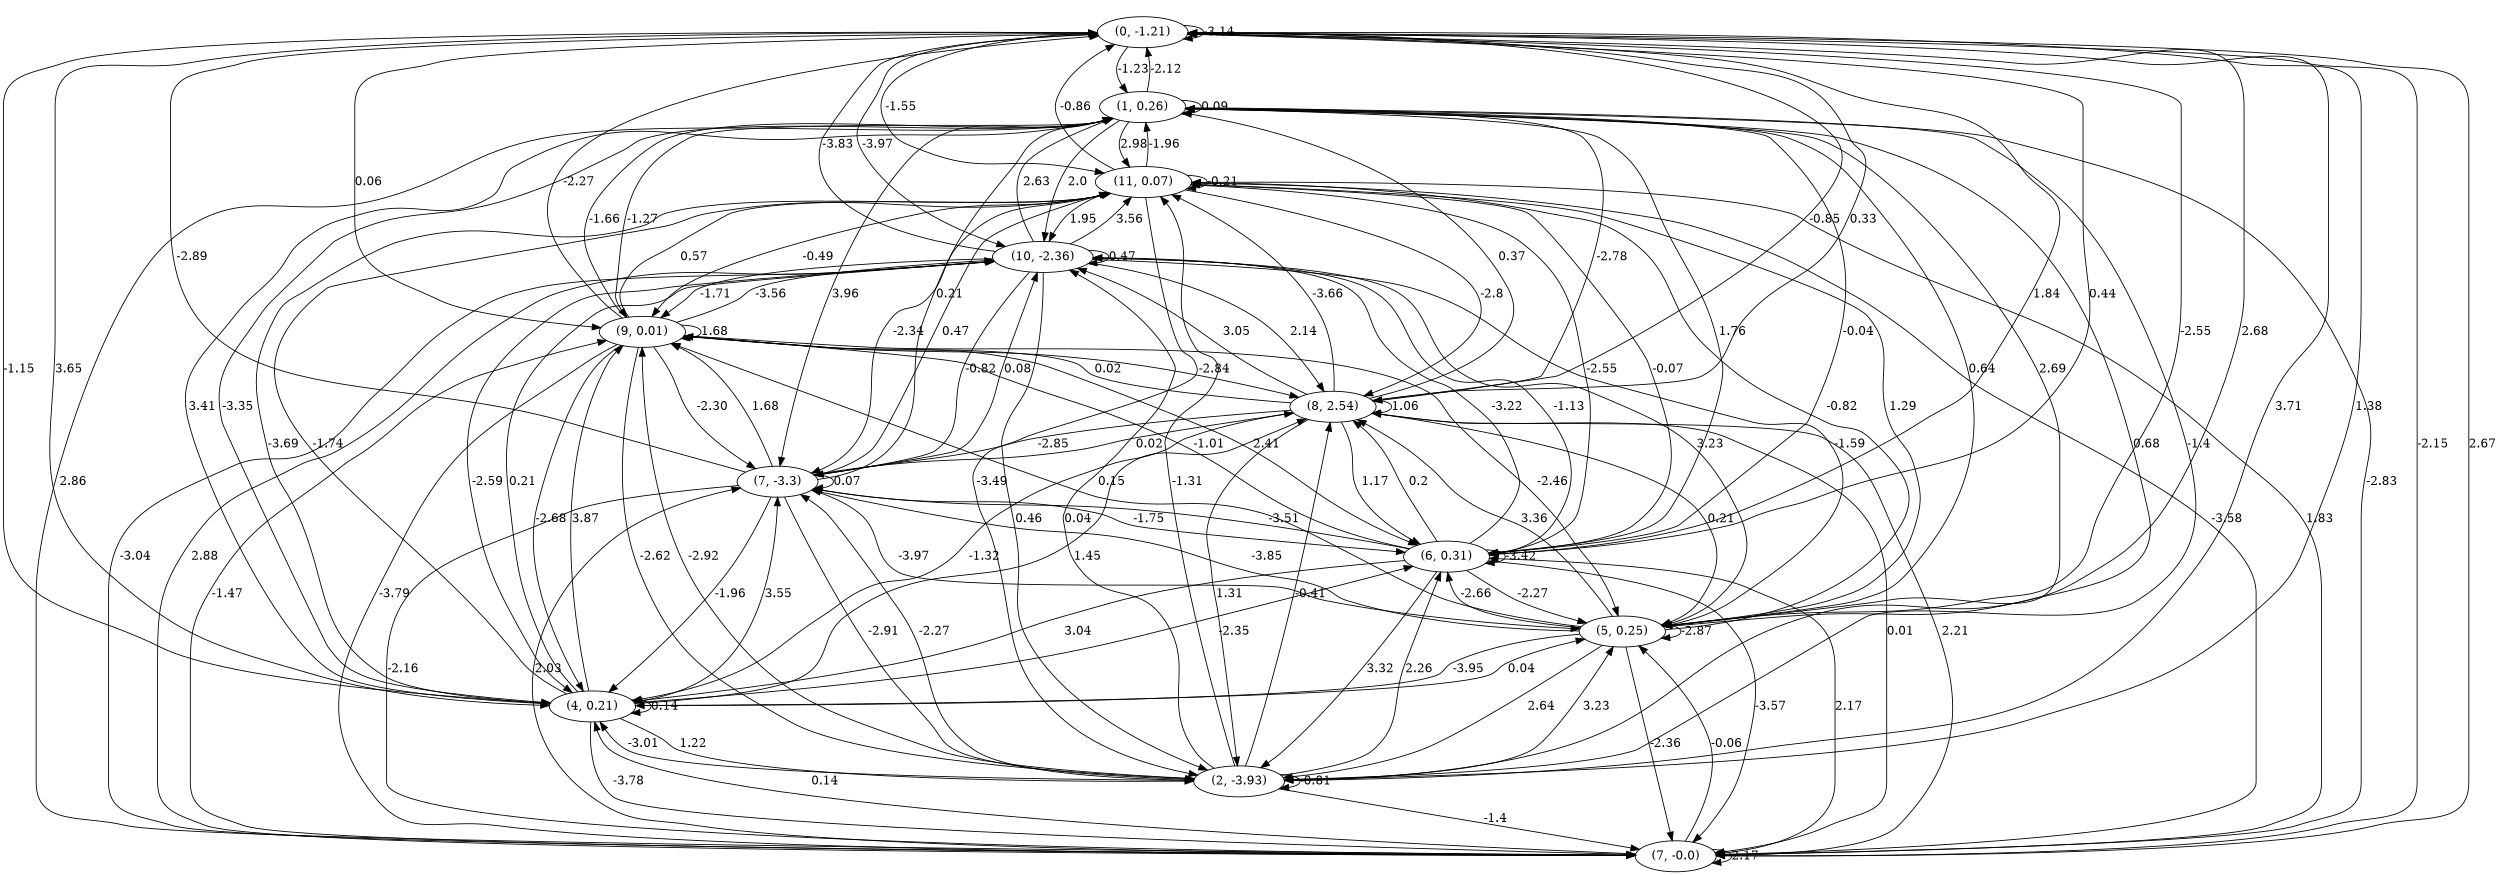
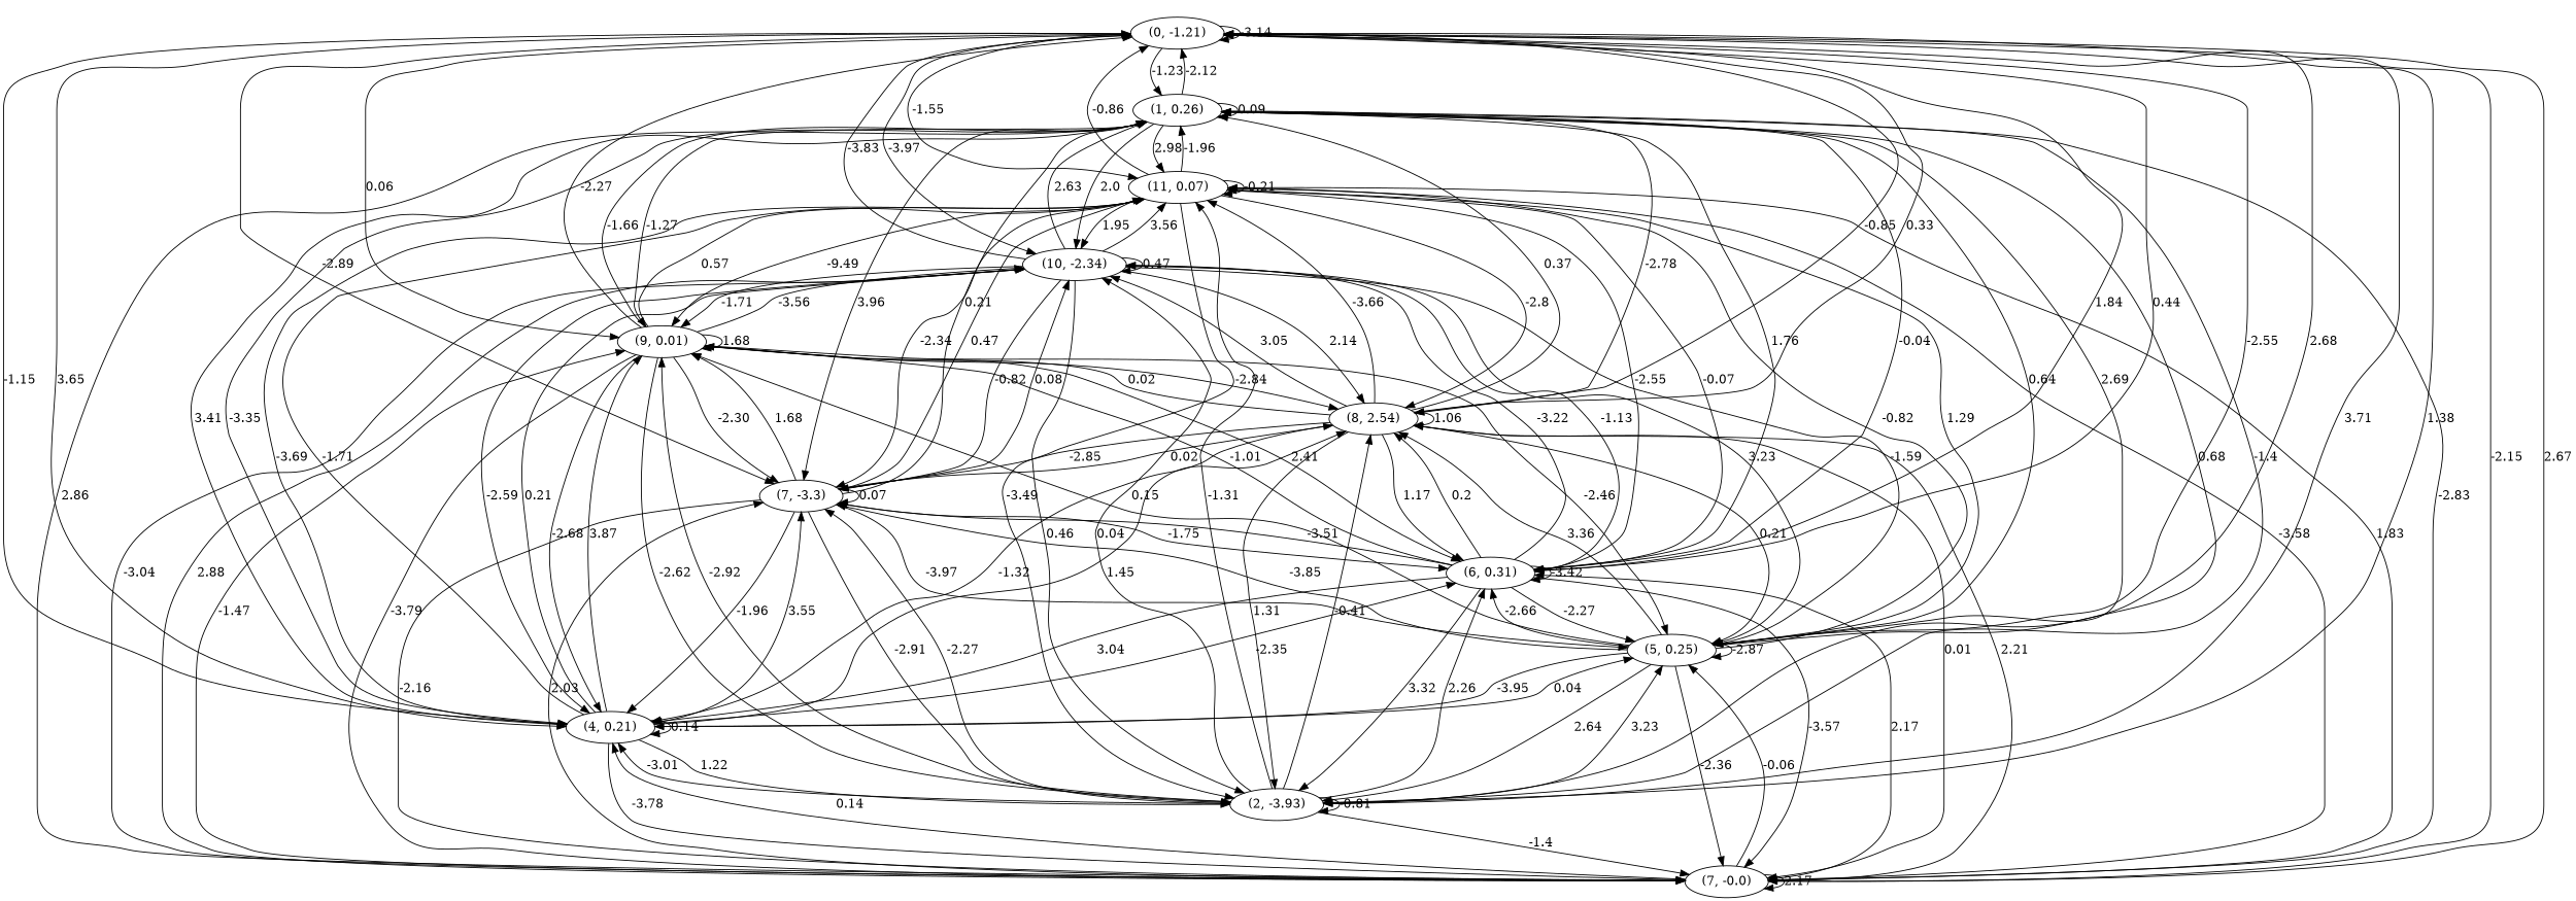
  digraph {
    n1 [label="(0, -1.21)"]
    n2 [label="(1, 0.26)"]
    n3 [label="(2, -3.93)"]
    n4 [label="(7, -0.0)"]
    n5 [label="(4, 0.21)"]
    n6 [label="(5, 0.25)"]
    n7 [label="(6, 0.31)"]
    n8 [label="(7, -3.3)"]
    n9 [label="(8, 2.54)"]
    n10 [label="(9, 0.01)"]
-   n11 [label="(10, -2.36)"]
+   n11 [label="(10, -2.34)"]
    n12 [label="(11, 0.07)"]
    n1 -> n1 [label=-3.14]
    n1 -> n2 [label=-1.23]
    n1 -> n3 [label=3.71]
    n1 -> n4 [label=-2.15]
    n1 -> n5 [label=3.65]
    n1 -> n6 [label=-2.55]
    n1 -> n7 [label=1.84]
-   n8 -> n1 [label=-2.89]
+   n1 -> n8 [label=-2.89]
    n1 -> n9 [label=-0.85]
    n1 -> n10 [label=0.06]
    n1 -> n11 [label=-3.97]
    n1 -> n12 [label=-1.55]
    n2 -> n1 [label=-2.12]
    n2 -> n2 [label=0.09]
    n2 -> n3 [label=-1.4]
    n2 -> n4 [label=2.86]
    n2 -> n5 [label=-3.35]
    n2 -> n6 [label=0.64]
    n2 -> n7 [label=-0.04]
    n2 -> n8 [label=3.96]
    n2 -> n9 [label=-2.78]
    n2 -> n10 [label=-1.27]
    n2 -> n11 [label=2.0]
    n2 -> n12 [label=2.98]
    n3 -> n1 [label=1.38]
    n3 -> n2 [label=0.68]
    n3 -> n3 [label=-0.81]
    n3 -> n4 [label=-1.4]
    n3 -> n5 [label=-3.01]
    n3 -> n6 [label=3.23]
    n3 -> n7 [label=2.26]
    n3 -> n8 [label=-2.27]
    n3 -> n9 [label=-0.41]
    n3 -> n10 [label=-2.92]
    n3 -> n11 [label=0.04]
    n3 -> n12 [label=-1.31]
    n4 -> n1 [label=2.67]
    n4 -> n2 [label=-2.83]
    n4 -> n4 [label=2.17]
    n4 -> n5 [label=0.14]
    n4 -> n6 [label=-0.06]
    n4 -> n7 [label=2.17]
    n4 -> n8 [label=2.03]
    n4 -> n9 [label=2.21]
    n4 -> n10 [label=-1.47]
    n4 -> n11 [label=2.88]
    n4 -> n12 [label=1.83]
    n5 -> n1 [label=-1.15]
    n5 -> n2 [label=3.41]
    n5 -> n3 [label=1.22]
    n5 -> n4 [label=-3.78]
    n5 -> n5 [label=0.14]
    n5 -> n6 [label=0.04]
    n5 -> n7 [label=-2.35]
    n5 -> n8 [label=3.55]
    n5 -> n9 [label=1.45]
    n5 -> n10 [label=3.87]
    n5 -> n11 [label=0.21]
-   n5 -> n12 [label=-1.74]
+   n5 -> n12 [label=-1.71]
    n6 -> n1 [label=2.68]
    n6 -> n2 [label=2.69]
    n6 -> n3 [label=2.64]
    n6 -> n4 [label=-2.36]
    n6 -> n5 [label=-3.95]
    n6 -> n6 [label=-2.87]
    n6 -> n7 [label=-2.66]
    n6 -> n8 [label=-3.85]
    n6 -> n9 [label=3.36]
    n6 -> n10 [label=0.15]
    n6 -> n11 [label=3.23]
    n6 -> n12 [label=-0.82]
    n7 -> n1 [label=0.44]
    n7 -> n2 [label=1.76]
    n7 -> n3 [label=3.32]
    n7 -> n4 [label=-3.57]
    n7 -> n5 [label=3.04]
    n7 -> n6 [label=-2.27]
    n7 -> n7 [label=-3.42]
    n7 -> n8 [label=-3.51]
    n7 -> n9 [label=0.2]
    n7 -> n10 [label=-1.01]
    n7 -> n11 [label=-3.22]
    n7 -> n12 [label=-0.07]
    n8 -> n2 [label=0.21]
    n8 -> n3 [label=-2.91]
    n8 -> n4 [label=-2.16]
    n8 -> n5 [label=-1.96]
    n8 -> n6 [label=-3.97]
    n8 -> n7 [label=-1.75]
    n8 -> n8 [label=0.07]
    n8 -> n9 [label=0.02]
    n8 -> n10 [label=1.68]
    n8 -> n11 [label=0.08]
    n8 -> n12 [label=0.47]
    n9 -> n1 [label=0.33]
    n9 -> n2 [label=0.37]
    n9 -> n3 [label=1.31]
    n9 -> n4 [label=0.01]
    n9 -> n5 [label=-1.32]
    n9 -> n6 [label=0.21]
    n9 -> n7 [label=1.17]
    n9 -> n8 [label=-2.85]
    n9 -> n9 [label=1.06]
    n9 -> n10 [label=0.02]
    n9 -> n11 [label=3.05]
    n9 -> n12 [label=-3.66]
    n10 -> n1 [label=-2.27]
    n10 -> n2 [label=-1.66]
    n10 -> n3 [label=-2.62]
    n10 -> n4 [label=-3.79]
    n10 -> n5 [label=-2.68]
    n10 -> n6 [label=-2.46]
    n10 -> n7 [label=2.41]
    n10 -> n8 [label=-2.30]
    n10 -> n9 [label=-2.84]
    n10 -> n10 [label=1.68]
    n10 -> n11 [label=-3.56]
    n10 -> n12 [label=0.57]
    n11 -> n1 [label=-3.83]
    n11 -> n2 [label=2.63]
    n11 -> n3 [label=0.46]
    n11 -> n4 [label=-3.04]
    n11 -> n5 [label=-2.59]
    n11 -> n6 [label=-1.59]
    n11 -> n7 [label=-1.13]
    n11 -> n8 [label=-0.82]
    n11 -> n9 [label=2.14]
    n11 -> n10 [label=-1.71]
    n11 -> n11 [label=0.47]
    n11 -> n12 [label=3.56]
    n12 -> n1 [label=-0.86]
    n12 -> n2 [label=-1.96]
    n12 -> n3 [label=-3.49]
    n12 -> n4 [label=-3.58]
    n12 -> n5 [label=-3.69]
    n12 -> n6 [label=1.29]
    n12 -> n7 [label=-2.55]
    n12 -> n8 [label=-2.34]
    n12 -> n9 [label=-2.8]
-   n12 -> n10 [label=-0.49]
+   n12 -> n10 [label=-9.49]
    n12 -> n11 [label=1.95]
    n12 -> n12 [label=-0.21]
  }
